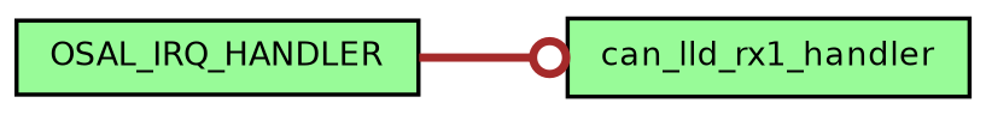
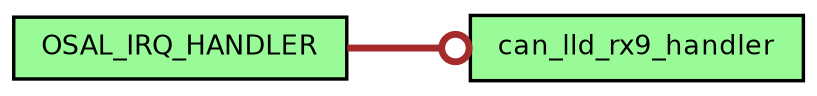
  digraph {
    rankdir=LR
    node [color=black fillcolor=palegreen fontname=Helvetica fontsize=8 shape=record style=filled]
    n1 [fontcolor=black height=0.2 label=OSAL_IRQ_HANDLER width=0.4]
-   n2 [height=0.2 label=can_lld_rx1_handler width=0.4]
+   n2 [height=0.2 label=can_lld_rx9_handler width=0.4]
    n1 -> n2 [color=brown fontname=Helvetica fontsize=8 labelfontname=Helvetica labelfontsize=8 style=bold arrowhead=odot]
  }
